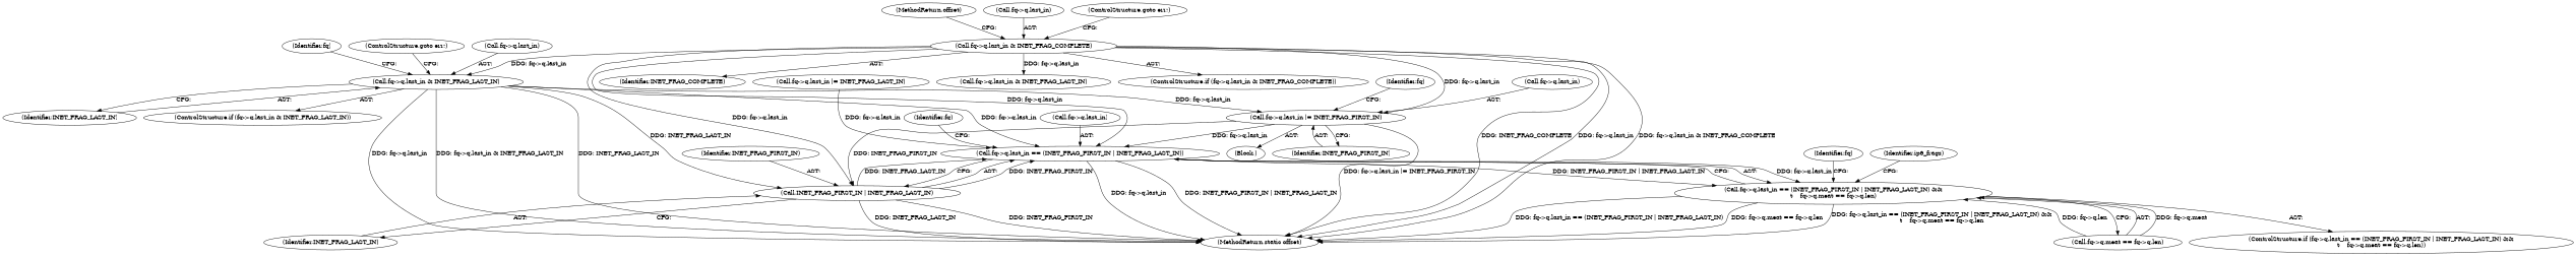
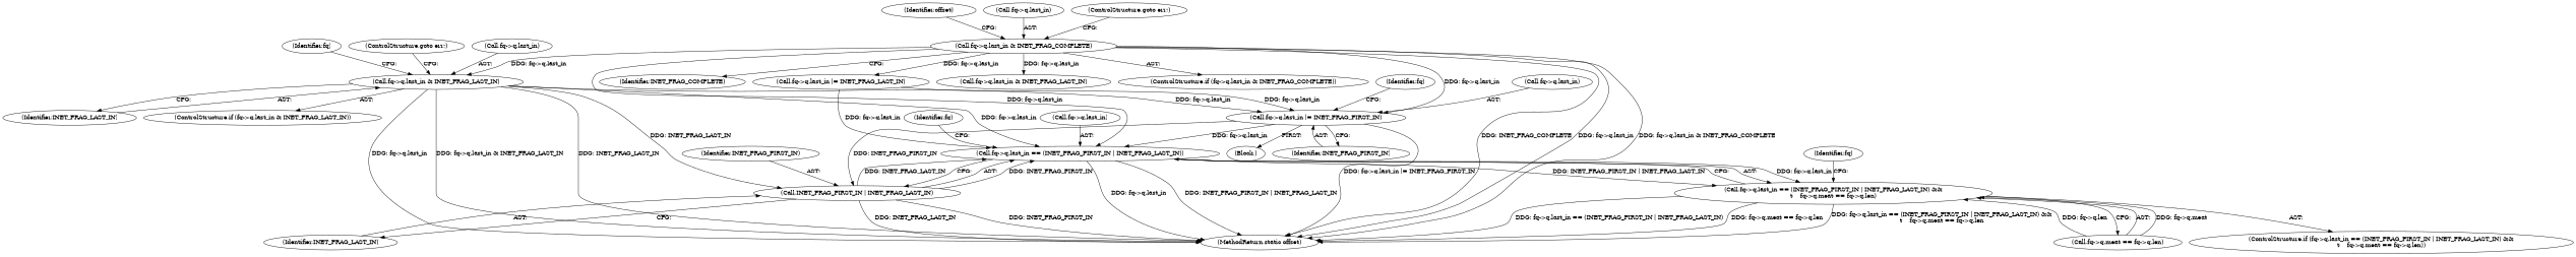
  digraph {
    n1 [label="(Call,fq->q.last_in & INET_FRAG_LAST_IN)"]
    n2 [label="(Call,fq->q.last_in |= INET_FRAG_FIRST_IN)"]
    n3 [label="(Call,fq->q.last_in == (INET_FRAG_FIRST_IN | INET_FRAG_LAST_IN))"]
    n4 [label="(Call,INET_FRAG_FIRST_IN | INET_FRAG_LAST_IN)"]
    n5 [label="(MethodReturn,static offset)"]
    n6 [label="(Identifier,INET_FRAG_LAST_IN)"]
    n7 [label="(ControlStructure,if (fq->q.last_in & INET_FRAG_LAST_IN))"]
    n8 [label="(Block,)"]
    n9 [label="(Identifier,INET_FRAG_FIRST_IN)"]
    n10 [label="(Call,fq->q.last_in == (INET_FRAG_FIRST_IN | INET_FRAG_LAST_IN) &&\n\t    fq->q.meat == fq->q.len)"]
    n11 [label="(Identifier,INET_FRAG_LAST_IN)"]
    n12 [label="(Call,fq->q.last_in & INET_FRAG_COMPLETE)"]
    n13 [label="(Call,fq->q.last_in |= INET_FRAG_LAST_IN)"]
    n14 [label="(Identifier,INET_FRAG_COMPLETE)"]
    n15 [label="(Call,fq->q.last_in & INET_FRAG_LAST_IN)"]
    n16 [label="(ControlStructure,if (fq->q.last_in & INET_FRAG_COMPLETE))"]
    n17 [label="(ControlStructure,if (fq->q.last_in == (INET_FRAG_FIRST_IN | INET_FRAG_LAST_IN) &&\n\t    fq->q.meat == fq->q.len))"]
    n18 [label="(Call,fq->q.meat == fq->q.len)"]
    n19 [label="(Identifier,fq)"]
    n20 [label="(ControlStructure,goto err;)"]
-   n21 [label="(Identifier,ip6_frags)"]
    n22 [label="(Identifier,INET_FRAG_FIRST_IN)"]
    n23 [label="(Identifier,fq)"]
-   n24 [label="(MethodReturn,offset)"]
+   n24 [label="(Identifier,offset)"]
    n25 [label="(Call,fq->q.last_in)"]
    n26 [label="(Call,fq->q.last_in)"]
    n27 [label="(Call,fq->q.last_in)"]
    n28 [label="(Identifier,fq)"]
    n29 [label="(ControlStructure,goto err;)"]
    n30 [label="(Identifier,fq)"]
    n31 [label="(Call,fq->q.last_in)"]
    n1 -> n2 [label="DDG: fq->q.last_in"]
    n1 -> n3 [label="DDG: fq->q.last_in"]
    n1 -> n4 [label="DDG: INET_FRAG_LAST_IN"]
    n1 -> n5 [label="DDG: INET_FRAG_LAST_IN"]
    n1 -> n5 [label="DDG: fq->q.last_in"]
    n1 -> n5 [label="DDG: fq->q.last_in & INET_FRAG_LAST_IN"]
    n1 -> n6 [label="CFG: "]
    n1 -> n7 [label="AST: "]
    n2 -> n3 [label="DDG: fq->q.last_in"]
    n2 -> n4 [label="DDG: INET_FRAG_FIRST_IN"]
    n2 -> n5 [label="DDG: fq->q.last_in |= INET_FRAG_FIRST_IN"]
-   n2 -> n8 [label="AST: "]
+   n2 -> n8 [label="FIRST: "]
    n2 -> n9 [label="CFG: "]
    n3 -> n4 [label="CFG: "]
    n3 -> n5 [label="DDG: fq->q.last_in"]
    n3 -> n5 [label="DDG: INET_FRAG_FIRST_IN | INET_FRAG_LAST_IN"]
    n3 -> n10 [label="AST: "]
    n3 -> n10 [label="DDG: fq->q.last_in"]
    n3 -> n10 [label="DDG: INET_FRAG_FIRST_IN | INET_FRAG_LAST_IN"]
    n4 -> n3 [label="AST: "]
    n4 -> n3 [label="DDG: INET_FRAG_FIRST_IN"]
    n4 -> n3 [label="DDG: INET_FRAG_LAST_IN"]
    n4 -> n5 [label="DDG: INET_FRAG_FIRST_IN"]
    n4 -> n5 [label="DDG: INET_FRAG_LAST_IN"]
    n4 -> n11 [label="CFG: "]
    n6 -> n1 [label="AST: "]
    n9 -> n2 [label="AST: "]
    n10 -> n3 [label="CFG: "]
    n10 -> n5 [label="DDG: fq->q.last_in == (INET_FRAG_FIRST_IN | INET_FRAG_LAST_IN) &&\n\t    fq->q.meat == fq->q.len"]
    n10 -> n5 [label="DDG: fq->q.last_in == (INET_FRAG_FIRST_IN | INET_FRAG_LAST_IN)"]
    n10 -> n5 [label="DDG: fq->q.meat == fq->q.len"]
    n10 -> n17 [label="AST: "]
    n10 -> n18 [label="CFG: "]
    n11 -> n4 [label="AST: "]
    n12 -> n1 [label="DDG: fq->q.last_in"]
    n12 -> n2 [label="DDG: fq->q.last_in"]
    n12 -> n3 [label="DDG: fq->q.last_in"]
    n12 -> n5 [label="DDG: INET_FRAG_COMPLETE"]
    n12 -> n5 [label="DDG: fq->q.last_in"]
    n12 -> n5 [label="DDG: fq->q.last_in & INET_FRAG_COMPLETE"]
-   n12 -> n4 [label="DDG: fq->q.last_in"]
-   n12 -> n14 [label="AST: "]
+   n12 -> n13 [label="DDG: fq->q.last_in"]
+   n12 -> n14 [label="CFG: "]
    n12 -> n15 [label="DDG: fq->q.last_in"]
    n12 -> n16 [label="AST: "]
+   n13 -> n2 [label="DDG: fq->q.last_in"]
    n13 -> n3 [label="DDG: fq->q.last_in"]
    n18 -> n10 [label="AST: "]
    n18 -> n10 [label="DDG: fq->q.meat"]
    n18 -> n10 [label="DDG: fq->q.len"]
    n19 -> n1 [label="CFG: "]
    n20 -> n1 [label="CFG: "]
-   n21 -> n10 [label="CFG: "]
    n22 -> n4 [label="AST: "]
    n23 -> n2 [label="CFG: "]
    n24 -> n12 [label="CFG: "]
    n25 -> n2 [label="AST: "]
    n26 -> n1 [label="AST: "]
    n27 -> n12 [label="AST: "]
    n28 -> n10 [label="CFG: "]
    n29 -> n12 [label="CFG: "]
    n30 -> n3 [label="CFG: "]
    n31 -> n3 [label="AST: "]
  }
